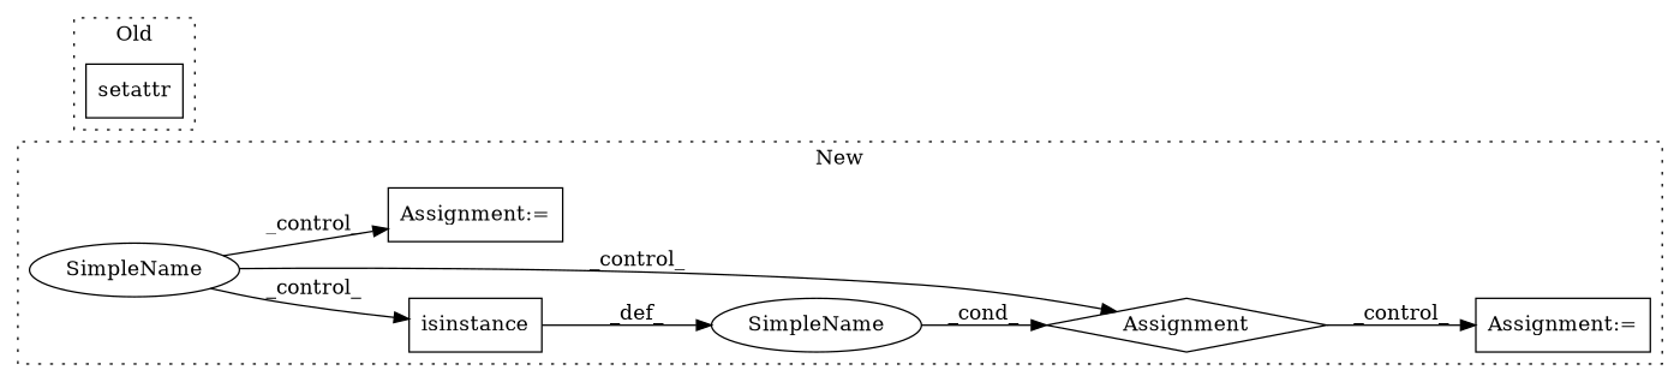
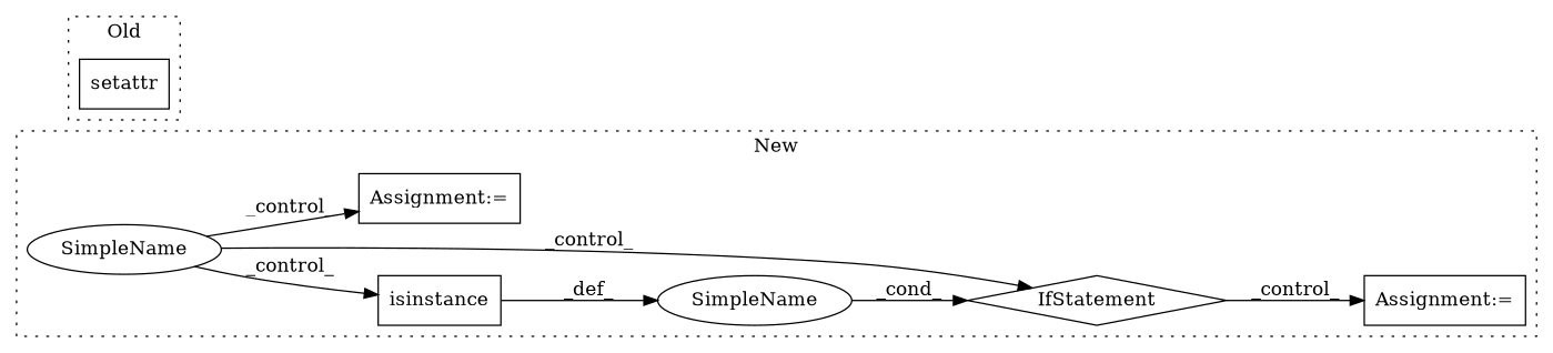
  digraph {
    rankdir=LR
    node [a=32 shape=box]
    n1 [l="11,1" label=isinstance s="519,542"]
-   n2 [a=25 l="4,2" label=Assignment s="515,543" shape=diamond]
+   n2 [a=25 l="4,2" label=IfStatement s="515,543" shape=diamond]
    n3 [a=7 l=1 label="Assignment:=" s=614]
    n4 [a=42 label=SimpleName shape=ellipse]
    n5 [a=42 label=SimpleName shape=ellipse]
    n6 [a=7 l=2 label="Assignment:=" s=493]
    n7 [l="8,1" label=setattr s="286,340"]
    subgraph cluster_1 {
      label=New
      style=dotted
      n1
      n2
      n3
      n4
      n5
      n6
    }
    subgraph cluster_2 {
      label=Old
      style=dotted
      n7
    }
    n1 -> n4 [label=_def_]
    n2 -> n3 [label=_control_]
    n4 -> n2 [label=_cond_]
    n5 -> n1 [label=_control_]
    n5 -> n2 [label=_control_]
    n5 -> n6 [label=_control_]
  }
